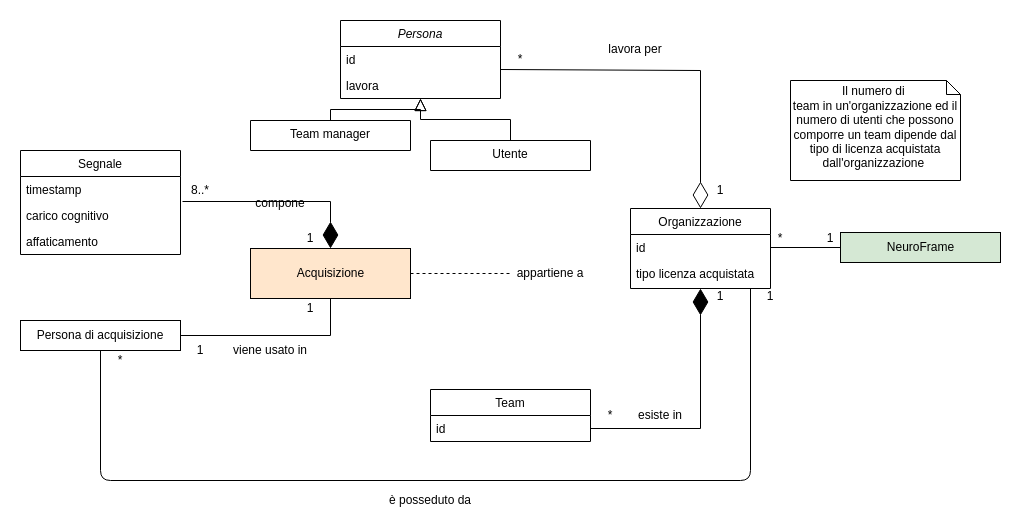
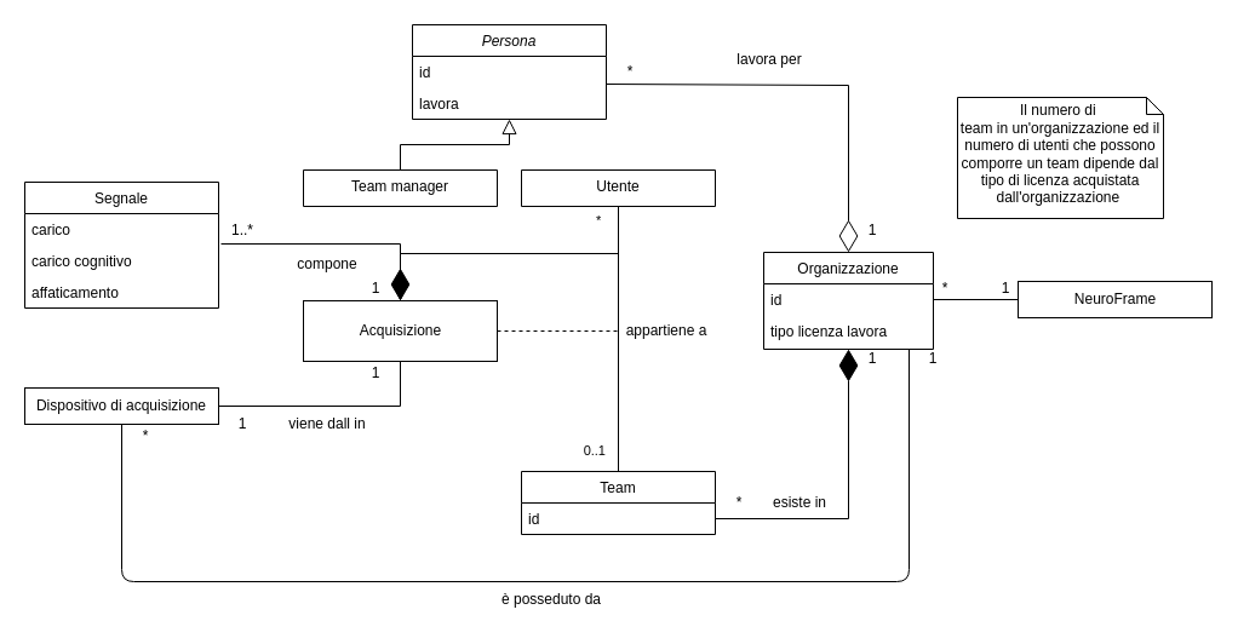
  <mxCell id="0" />
  <mxCell id="1" parent="0" />
  <mxCell id="2" value="Persona" style="swimlane;fontStyle=2;align=center;verticalAlign=top;childLayout=stackLayout;horizontal=1;startSize=26;horizontalStack=0;resizeParent=1;resizeLast=0;collapsible=1;marginBottom=0;rounded=0;shadow=0;strokeWidth=1;" parent="1" vertex="1"><mxGeometry x="340" y="20" width="160" height="78" as="geometry"><mxRectangle x="230" y="140" width="160" height="26" as="alternateBounds" /></mxGeometry></mxCell>
  <mxCell id="3" value="id" style="text;align=left;verticalAlign=top;spacingLeft=4;spacingRight=4;overflow=hidden;rotatable=0;points=[[0,0.5],[1,0.5]];portConstraint=eastwest;" parent="2" vertex="1"><mxGeometry y="26" width="160" height="26" as="geometry" /></mxCell>
  <mxCell id="4" value="lavora" style="text;align=left;verticalAlign=top;spacingLeft=4;spacingRight=4;overflow=hidden;rotatable=0;points=[[0,0.5],[1,0.5]];portConstraint=eastwest;rounded=0;shadow=0;html=0;" parent="2" vertex="1"><mxGeometry y="52" width="160" height="26" as="geometry" /></mxCell>
- <mxCell id="5" value="" style="endArrow=block;endSize=10;endFill=0;shadow=0;strokeWidth=1;rounded=0;edgeStyle=elbowEdgeStyle;elbow=vertical;" parent="1" source="8" target="2" edge="1"><mxGeometry width="160" relative="1" as="geometry"><mxPoint x="320" y="33" as="sourcePoint" /><mxPoint x="320" y="33" as="targetPoint" /></mxGeometry></mxCell>
+ <mxCell id="5" value="" style="endArrow=block;endSize=10;endFill=0;shadow=0;strokeWidth=1;rounded=0;edgeStyle=elbowEdgeStyle;elbow=vertical;" parent="1" source="8" target="26" edge="1"><mxGeometry width="160" relative="1" as="geometry"><mxPoint x="320" y="33" as="sourcePoint" /><mxPoint x="320" y="33" as="targetPoint" /></mxGeometry></mxCell>
  <mxCell id="6" value="" style="endArrow=block;endSize=10;endFill=0;shadow=0;strokeWidth=1;rounded=0;edgeStyle=elbowEdgeStyle;elbow=vertical;" parent="1" source="7" target="2" edge="1"><mxGeometry width="160" relative="1" as="geometry"><mxPoint x="330" y="203" as="sourcePoint" /><mxPoint x="430" y="101" as="targetPoint" /></mxGeometry></mxCell>
- <mxCell id="7" value="Team manager" style="swimlane;fontStyle=0;align=center;verticalAlign=top;childLayout=stackLayout;horizontal=1;startSize=30;horizontalStack=0;resizeParent=1;resizeLast=0;collapsible=1;marginBottom=0;rounded=0;shadow=0;strokeWidth=1;" parent="1" vertex="1"><mxGeometry x="250" y="120" width="160" height="30" as="geometry"><mxRectangle x="340" y="380" width="170" height="26" as="alternateBounds" /></mxGeometry></mxCell>
+ <mxCell id="7" value="Team manager" style="swimlane;fontStyle=0;align=center;verticalAlign=top;childLayout=stackLayout;horizontal=1;startSize=30;horizontalStack=0;resizeParent=1;resizeLast=0;collapsible=1;marginBottom=0;rounded=0;shadow=0;strokeWidth=1;" parent="1" vertex="1"><mxGeometry x="250" y="140" width="160" height="30" as="geometry"><mxRectangle x="340" y="380" width="170" height="26" as="alternateBounds" /></mxGeometry></mxCell>
  <mxCell id="8" value="Utente" style="swimlane;fontStyle=0;align=center;verticalAlign=top;childLayout=stackLayout;horizontal=1;startSize=30;horizontalStack=0;resizeParent=1;resizeLast=0;collapsible=1;marginBottom=0;rounded=0;shadow=0;strokeWidth=1;" parent="1" vertex="1"><mxGeometry x="430" y="140" width="160" height="30" as="geometry"><mxRectangle x="130" y="380" width="160" height="26" as="alternateBounds" /></mxGeometry></mxCell>
  <mxCell id="9" value="" style="endArrow=diamondThin;endFill=1;endSize=24;html=1;fontColor=#000000;exitX=1;exitY=0.5;exitDx=0;exitDy=0;arcSize=0;" edge="1" parent="1" source="16" target="25"><mxGeometry width="160" relative="1" as="geometry"><mxPoint x="550" y="190" as="sourcePoint" /><mxPoint x="810" y="260" as="targetPoint" /><Array as="points"><mxPoint x="700" y="428" /></Array></mxGeometry></mxCell>
- <mxCell id="10" value="NeuroFrame" style="html=1;fontColor=#000000;fillColor=#d5e8d4;" vertex="1" parent="1"><mxGeometry x="840" y="232" width="160" height="30" as="geometry" /></mxCell>
+ <mxCell id="10" value="NeuroFrame" style="html=1;fontColor=#000000;" vertex="1" parent="1"><mxGeometry x="840" y="232" width="160" height="30" as="geometry" /></mxCell>
  <mxCell id="11" value="" style="endArrow=none;html=1;edgeStyle=orthogonalEdgeStyle;fontColor=#000000;entryX=0;entryY=0.5;entryDx=0;entryDy=0;exitX=1;exitY=0.5;exitDx=0;exitDy=0;" edge="1" parent="1" source="24" target="10"><mxGeometry relative="1" as="geometry"><mxPoint x="890" y="246.998" as="sourcePoint" /><mxPoint x="1050" y="170" as="targetPoint" /></mxGeometry></mxCell>
+ <mxCell id="12" value="" style="endArrow=none;html=1;edgeStyle=orthogonalEdgeStyle;fontColor=#000000;exitX=0.5;exitY=1;exitDx=0;exitDy=0;entryX=0.5;entryY=0;entryDx=0;entryDy=0;" edge="1" parent="1" source="8" target="15"><mxGeometry relative="1" as="geometry"><mxPoint x="590" y="200" as="sourcePoint" /><mxPoint x="750" y="200" as="targetPoint" /></mxGeometry></mxCell>
+ <mxCell id="13" value="*" style="edgeLabel;resizable=0;html=1;align=left;verticalAlign=bottom;" connectable="0" vertex="1" parent="12"><mxGeometry x="-1" relative="1" as="geometry"><mxPoint x="-20" y="20" as="offset" /></mxGeometry></mxCell>
+ <mxCell id="14" value="0..1" style="edgeLabel;resizable=0;html=1;align=right;verticalAlign=bottom;" connectable="0" vertex="1" parent="12"><mxGeometry x="1" relative="1" as="geometry"><mxPoint x="-10" y="-9" as="offset" /></mxGeometry></mxCell>
  <mxCell id="15" value="Team" style="swimlane;fontStyle=0;childLayout=stackLayout;horizontal=1;startSize=26;fillColor=none;horizontalStack=0;resizeParent=1;resizeParentMax=0;resizeLast=0;collapsible=1;marginBottom=0;" vertex="1" parent="1"><mxGeometry x="430" y="389" width="160" height="52" as="geometry" /></mxCell>
  <mxCell id="16" value="id" style="text;strokeColor=none;fillColor=none;align=left;verticalAlign=top;spacingLeft=4;spacingRight=4;overflow=hidden;rotatable=0;points=[[0,0.5],[1,0.5]];portConstraint=eastwest;" vertex="1" parent="15"><mxGeometry y="26" width="160" height="26" as="geometry" /></mxCell>
  <mxCell id="17" value="1" style="text;html=1;strokeColor=none;fillColor=none;align=center;verticalAlign=middle;whiteSpace=wrap;rounded=0;fontColor=#000000;" vertex="1" parent="1"><mxGeometry x="700" y="180" width="40" height="20" as="geometry" /></mxCell>
  <mxCell id="18" value="1" style="text;html=1;strokeColor=none;fillColor=none;align=center;verticalAlign=middle;whiteSpace=wrap;rounded=0;fontColor=#000000;" vertex="1" parent="1"><mxGeometry x="700" y="286" width="40" height="20" as="geometry" /></mxCell>
  <mxCell id="19" value="*" style="text;html=1;strokeColor=none;fillColor=none;align=center;verticalAlign=middle;whiteSpace=wrap;rounded=0;fontColor=#000000;" vertex="1" parent="1"><mxGeometry x="500" y="49" width="40" height="20" as="geometry" /></mxCell>
  <mxCell id="20" value="*" style="text;html=1;strokeColor=none;fillColor=none;align=center;verticalAlign=middle;whiteSpace=wrap;rounded=0;fontColor=#000000;" vertex="1" parent="1"><mxGeometry x="590" y="405" width="40" height="20" as="geometry" /></mxCell>
  <mxCell id="21" value="" style="endArrow=diamondThin;endFill=0;endSize=24;html=1;fontColor=#000000;exitX=0;exitY=1;exitDx=0;exitDy=0;entryX=0.5;entryY=0;entryDx=0;entryDy=0;arcSize=0;" edge="1" parent="1" source="19" target="23"><mxGeometry width="160" relative="1" as="geometry"><mxPoint x="520" y="69" as="sourcePoint" /><mxPoint x="680" y="69" as="targetPoint" /><Array as="points"><mxPoint x="700" y="70" /></Array></mxGeometry></mxCell>
  <mxCell id="22" value="Il numero di&amp;nbsp;&lt;br&gt;team in un'organizzazione ed il numero di utenti che possono comporre un team dipende dal tipo di licenza acquistata dall'organizzazione&amp;nbsp;" style="shape=note;whiteSpace=wrap;html=1;size=14;verticalAlign=middle;align=center;spacingTop=-6;fontColor=#000000;perimeter=rectanglePerimeter;autosize=0;labelPosition=center;verticalLabelPosition=middle;" vertex="1" parent="1"><mxGeometry x="790" y="80" width="170" height="100" as="geometry" /></mxCell>
  <mxCell id="23" value="Organizzazione" style="swimlane;fontStyle=0;childLayout=stackLayout;horizontal=1;startSize=26;fillColor=none;horizontalStack=0;resizeParent=1;resizeParentMax=0;resizeLast=0;collapsible=1;marginBottom=0;fontColor=#000000;" vertex="1" parent="1"><mxGeometry x="630" y="208" width="140" height="80" as="geometry" /></mxCell>
  <mxCell id="24" value="id" style="text;strokeColor=none;fillColor=none;align=left;verticalAlign=top;spacingLeft=4;spacingRight=4;overflow=hidden;rotatable=0;points=[[0,0.5],[1,0.5]];portConstraint=eastwest;" vertex="1" parent="23"><mxGeometry y="26" width="140" height="26" as="geometry" /></mxCell>
- <mxCell id="25" value="tipo licenza acquistata" style="text;strokeColor=none;fillColor=none;align=left;verticalAlign=top;spacingLeft=4;spacingRight=4;overflow=hidden;rotatable=0;points=[[0,0.5],[1,0.5]];portConstraint=eastwest;" vertex="1" parent="23"><mxGeometry y="52" width="140" height="28" as="geometry" /></mxCell>
- <mxCell id="26" value="Acquisizione" style="html=1;fontColor=#000000;align=center;fillColor=#ffe6cc;" vertex="1" parent="1"><mxGeometry x="250" y="248" width="160" height="50" as="geometry" /></mxCell>
+ <mxCell id="25" value="tipo licenza lavora" style="text;strokeColor=none;fillColor=none;align=left;verticalAlign=top;spacingLeft=4;spacingRight=4;overflow=hidden;rotatable=0;points=[[0,0.5],[1,0.5]];portConstraint=eastwest;" vertex="1" parent="23"><mxGeometry y="52" width="140" height="28" as="geometry" /></mxCell>
+ <mxCell id="26" value="Acquisizione" style="html=1;fontColor=#000000;align=center;" vertex="1" parent="1"><mxGeometry x="250" y="248" width="160" height="50" as="geometry" /></mxCell>
  <mxCell id="27" value="" style="endArrow=none;dashed=1;html=1;fontColor=#000000;exitX=1;exitY=0.5;exitDx=0;exitDy=0;" edge="1" parent="1" source="26"><mxGeometry width="50" height="50" relative="1" as="geometry"><mxPoint x="500" y="290" as="sourcePoint" /><mxPoint x="510" y="273" as="targetPoint" /></mxGeometry></mxCell>
- <mxCell id="28" value="Persona di acquisizione" style="rounded=0;whiteSpace=wrap;html=1;fontColor=#000000;align=center;" vertex="1" parent="1"><mxGeometry x="20" y="320" width="160" height="30" as="geometry" /></mxCell>
+ <mxCell id="28" value="Dispositivo di acquisizione" style="rounded=0;whiteSpace=wrap;html=1;fontColor=#000000;align=center;" vertex="1" parent="1"><mxGeometry x="20" y="320" width="160" height="30" as="geometry" /></mxCell>
  <mxCell id="29" value="" style="endArrow=diamondThin;endFill=1;endSize=24;html=1;fontColor=#000000;entryX=0.5;entryY=0;entryDx=0;entryDy=0;arcSize=0;" edge="1" parent="1" target="26"><mxGeometry width="160" relative="1" as="geometry"><mxPoint x="182" y="201" as="sourcePoint" /><mxPoint x="330" y="201" as="targetPoint" /><Array as="points"><mxPoint x="330" y="201" /></Array></mxGeometry></mxCell>
  <mxCell id="30" value="" style="endArrow=none;html=1;edgeStyle=orthogonalEdgeStyle;fontColor=#000000;exitX=1;exitY=0.5;exitDx=0;exitDy=0;entryX=0.5;entryY=1;entryDx=0;entryDy=0;arcSize=0;" edge="1" parent="1" source="28" target="26"><mxGeometry relative="1" as="geometry"><mxPoint x="180" y="334.5" as="sourcePoint" /><mxPoint x="340" y="334.5" as="targetPoint" /></mxGeometry></mxCell>
  <mxCell id="31" value="Segnale" style="swimlane;fontStyle=0;childLayout=stackLayout;horizontal=1;startSize=26;fillColor=none;horizontalStack=0;resizeParent=1;resizeParentMax=0;resizeLast=0;collapsible=1;marginBottom=0;fontColor=#000000;" vertex="1" parent="1"><mxGeometry x="20" y="150" width="160" height="104" as="geometry" /></mxCell>
- <mxCell id="32" value="timestamp" style="text;strokeColor=none;fillColor=none;align=left;verticalAlign=top;spacingLeft=4;spacingRight=4;overflow=hidden;rotatable=0;points=[[0,0.5],[1,0.5]];portConstraint=eastwest;" vertex="1" parent="31"><mxGeometry y="26" width="160" height="26" as="geometry" /></mxCell>
+ <mxCell id="32" value="carico" style="text;strokeColor=none;fillColor=none;align=left;verticalAlign=top;spacingLeft=4;spacingRight=4;overflow=hidden;rotatable=0;points=[[0,0.5],[1,0.5]];portConstraint=eastwest;" vertex="1" parent="31"><mxGeometry y="26" width="160" height="26" as="geometry" /></mxCell>
  <mxCell id="33" value="carico cognitivo" style="text;strokeColor=none;fillColor=none;align=left;verticalAlign=top;spacingLeft=4;spacingRight=4;overflow=hidden;rotatable=0;points=[[0,0.5],[1,0.5]];portConstraint=eastwest;" vertex="1" parent="31"><mxGeometry y="52" width="160" height="26" as="geometry" /></mxCell>
  <mxCell id="34" value="affaticamento" style="text;strokeColor=none;fillColor=none;align=left;verticalAlign=top;spacingLeft=4;spacingRight=4;overflow=hidden;rotatable=0;points=[[0,0.5],[1,0.5]];portConstraint=eastwest;" vertex="1" parent="31"><mxGeometry y="78" width="160" height="26" as="geometry" /></mxCell>
  <mxCell id="35" value="" style="endArrow=none;html=1;edgeStyle=orthogonalEdgeStyle;fontColor=#000000;exitX=0.5;exitY=1;exitDx=0;exitDy=0;" edge="1" parent="1" source="28" target="25"><mxGeometry relative="1" as="geometry"><mxPoint x="140" y="430" as="sourcePoint" /><mxPoint x="300" y="430" as="targetPoint" /><Array as="points"><mxPoint x="100" y="480" /><mxPoint x="750" y="480" /></Array></mxGeometry></mxCell>
  <mxCell id="36" value="*" style="text;html=1;strokeColor=none;fillColor=none;align=center;verticalAlign=middle;whiteSpace=wrap;rounded=0;fontColor=#000000;" vertex="1" parent="1"><mxGeometry x="100" y="350" width="40" height="20" as="geometry" /></mxCell>
  <mxCell id="37" value="1" style="text;html=1;strokeColor=none;fillColor=none;align=center;verticalAlign=middle;whiteSpace=wrap;rounded=0;fontColor=#000000;" vertex="1" parent="1"><mxGeometry x="750" y="286" width="40" height="20" as="geometry" /></mxCell>
  <mxCell id="38" value="*" style="text;html=1;strokeColor=none;fillColor=none;align=center;verticalAlign=middle;whiteSpace=wrap;rounded=0;fontColor=#000000;" vertex="1" parent="1"><mxGeometry x="760" y="228" width="40" height="20" as="geometry" /></mxCell>
  <mxCell id="39" value="1" style="text;html=1;strokeColor=none;fillColor=none;align=center;verticalAlign=middle;whiteSpace=wrap;rounded=0;fontColor=#000000;" vertex="1" parent="1"><mxGeometry x="810" y="228" width="40" height="20" as="geometry" /></mxCell>
- <mxCell id="40" value="8..*" style="text;html=1;strokeColor=none;fillColor=none;align=center;verticalAlign=middle;whiteSpace=wrap;rounded=0;fontColor=#000000;" vertex="1" parent="1"><mxGeometry x="180" y="180" width="40" height="20" as="geometry" /></mxCell>
+ <mxCell id="40" value="1..*" style="text;html=1;strokeColor=none;fillColor=none;align=center;verticalAlign=middle;whiteSpace=wrap;rounded=0;fontColor=#000000;" vertex="1" parent="1"><mxGeometry x="180" y="180" width="40" height="20" as="geometry" /></mxCell>
  <mxCell id="41" value="1" style="text;html=1;strokeColor=none;fillColor=none;align=center;verticalAlign=middle;whiteSpace=wrap;rounded=0;fontColor=#000000;" vertex="1" parent="1"><mxGeometry x="290" y="228" width="40" height="20" as="geometry" /></mxCell>
  <mxCell id="42" value="1" style="text;html=1;strokeColor=none;fillColor=none;align=center;verticalAlign=middle;whiteSpace=wrap;rounded=0;fontColor=#000000;" vertex="1" parent="1"><mxGeometry x="290" y="298" width="40" height="20" as="geometry" /></mxCell>
  <mxCell id="43" value="1" style="text;html=1;strokeColor=none;fillColor=none;align=center;verticalAlign=middle;whiteSpace=wrap;rounded=0;fontColor=#000000;" vertex="1" parent="1"><mxGeometry x="180" y="340" width="40" height="20" as="geometry" /></mxCell>
- <mxCell id="44" value="è posseduto da" style="text;html=1;strokeColor=none;fillColor=none;align=center;verticalAlign=middle;whiteSpace=wrap;rounded=0;fontColor=#000000;" vertex="1" parent="1"><mxGeometry x="380" y="490" width="100" height="20" as="geometry" /></mxCell>
- <mxCell id="45" value="viene usato in" style="text;html=1;strokeColor=none;fillColor=none;align=center;verticalAlign=middle;whiteSpace=wrap;rounded=0;fontColor=#000000;" vertex="1" parent="1"><mxGeometry x="220" y="340" width="100" height="20" as="geometry" /></mxCell>
- <mxCell id="46" value="compone" style="text;html=1;strokeColor=none;fillColor=none;align=center;verticalAlign=middle;whiteSpace=wrap;rounded=0;fontColor=#000000;" vertex="1" parent="1"><mxGeometry x="230" y="193" width="100" height="20" as="geometry" /></mxCell>
+ <mxCell id="44" value="è posseduto da" style="text;html=1;strokeColor=none;fillColor=none;align=center;verticalAlign=middle;whiteSpace=wrap;rounded=0;fontColor=#000000;" vertex="1" parent="1"><mxGeometry x="405" y="485" width="100" height="20" as="geometry" /></mxCell>
+ <mxCell id="45" value="viene dall in" style="text;html=1;strokeColor=none;fillColor=none;align=center;verticalAlign=middle;whiteSpace=wrap;rounded=0;fontColor=#000000;" vertex="1" parent="1"><mxGeometry x="220" y="340" width="100" height="20" as="geometry" /></mxCell>
+ <mxCell id="46" value="compone" style="text;html=1;strokeColor=none;fillColor=none;align=center;verticalAlign=middle;whiteSpace=wrap;rounded=0;fontColor=#000000;" vertex="1" parent="1"><mxGeometry x="220" y="208" width="100" height="20" as="geometry" /></mxCell>
  <mxCell id="47" value="lavora per" style="text;html=1;strokeColor=none;fillColor=none;align=center;verticalAlign=middle;whiteSpace=wrap;rounded=0;fontColor=#000000;" vertex="1" parent="1"><mxGeometry x="585" y="39" width="100" height="20" as="geometry" /></mxCell>
  <mxCell id="48" value="appartiene a" style="text;html=1;strokeColor=none;fillColor=none;align=center;verticalAlign=middle;whiteSpace=wrap;rounded=0;fontColor=#000000;" vertex="1" parent="1"><mxGeometry x="500" y="263" width="100" height="20" as="geometry" /></mxCell>
  <mxCell id="49" value="esiste in" style="text;html=1;strokeColor=none;fillColor=none;align=center;verticalAlign=middle;whiteSpace=wrap;rounded=0;fontColor=#000000;" vertex="1" parent="1"><mxGeometry x="610" y="405" width="100" height="20" as="geometry" /></mxCell>
